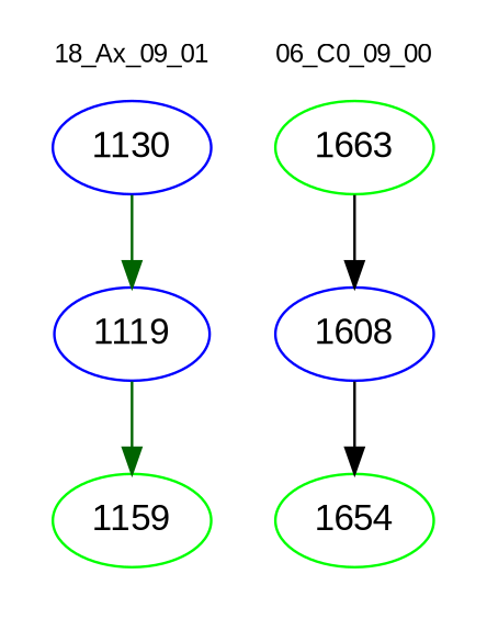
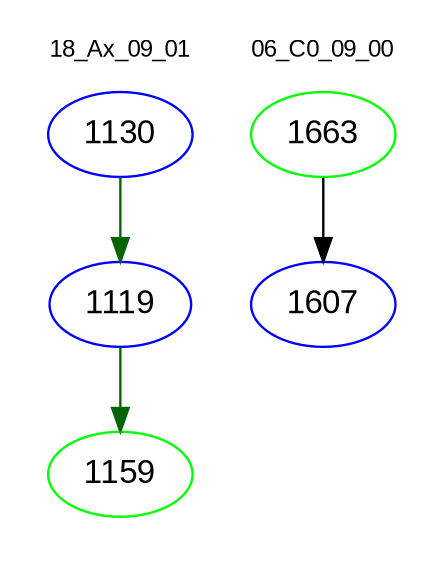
  digraph {
    fontname="Liberation Sans"
    node [color=blue fontname="Liberation Sans"]
    edge [color=darkgreen fontname="Liberation Sans"]
    n1 [label=1130]
    n2 [label=1119]
    n3 [color=green label=1159]
    n4 [color=green label=1663]
-   n5 [label=1608]
-   n6 [color=green label=1654]
+   n5 [label=1607]
    subgraph cluster_1 {
      color=white
      fontsize=10
      label="18_Ax_09_01"
      n1
      n2
      n3
    }
    subgraph cluster_2 {
      color=white
      fontsize=10
      label="06_C0_09_00"
      n4
      n5
-     n6
    }
    n1 -> n2
    n2 -> n3
    n4 -> n5 [color=black]
-   n5 -> n6 [color=black]
  }
